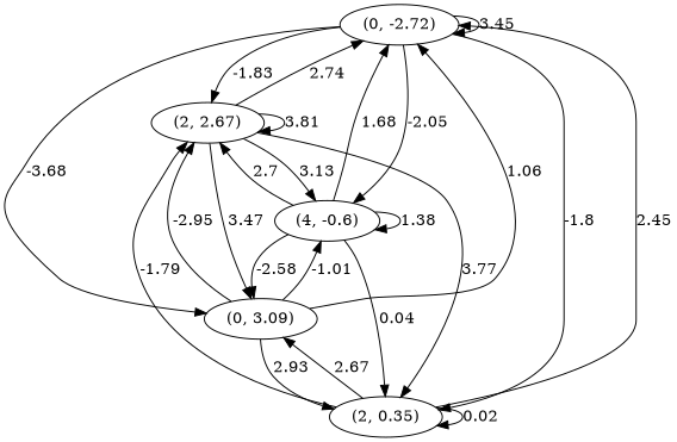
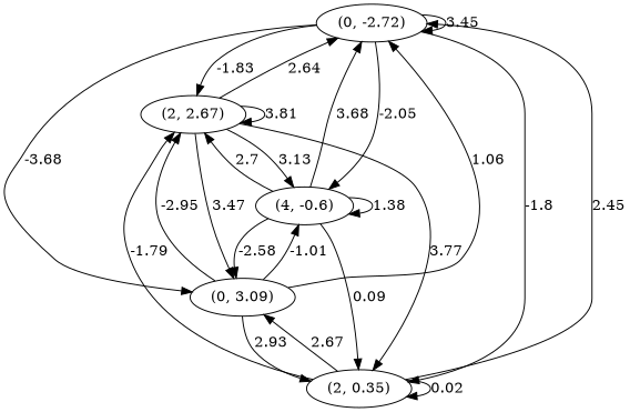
  digraph {
    n1 [label="(0, -2.72)"]
    n2 [label="(2, 2.67)"]
    n3 [label="(2, 0.35)"]
    n4 [label="(0, 3.09)"]
    n5 [label="(4, -0.6)"]
    n1 -> n1 [label=3.45]
    n1 -> n2 [label=-1.83]
    n1 -> n3 [label=-1.8]
    n1 -> n4 [label=-3.68]
    n1 -> n5 [label=-2.05]
-   n2 -> n1 [label=2.74]
+   n2 -> n1 [label=2.64]
    n2 -> n2 [label=3.81]
    n2 -> n3 [label=3.77]
    n2 -> n4 [label=3.47]
    n2 -> n5 [label=3.13]
    n3 -> n1 [label=2.45]
    n3 -> n2 [label=-1.79]
    n3 -> n3 [label=0.02]
    n3 -> n4 [label=2.67]
    n4 -> n1 [label=1.06]
    n4 -> n2 [label=-2.95]
    n4 -> n3 [label=2.93]
    n4 -> n5 [label=-1.01]
-   n5 -> n1 [label=1.68]
+   n5 -> n1 [label=3.68]
    n5 -> n2 [label=2.7]
-   n5 -> n3 [label=0.04]
+   n5 -> n3 [label=0.09]
    n5 -> n4 [label=-2.58]
    n5 -> n5 [label=1.38]
  }
